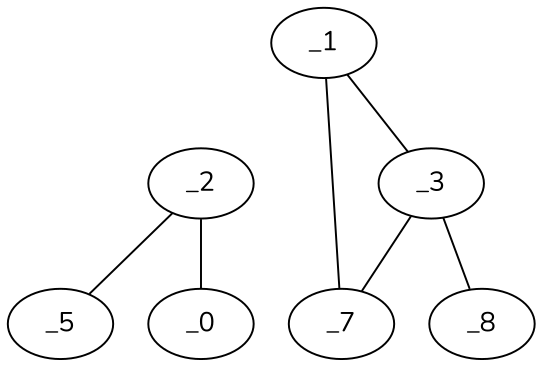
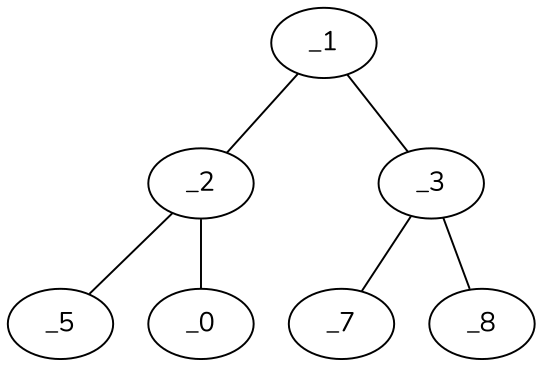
  graph {
    fontname=Nunito
    node [charge=0 chem=7 fontname=Nunito symbol="Cl " x=4.5981 y=-0.25]
    edge [fontname=Nunito valence=1]
    _1 [chem=1 symbol="C  " x=3.7321]
    _2 [chem=1 symbol="C  " y=0.25]
    _3 [chem=5 symbol="S  " x=2.866 y=0.25]
    _5 [x=5.4641]
    n5 [label=_0 y=1.25]
    _7 [x=2]
    _8 [chem=2 symbol="O  " x=2.866 y=1.25]
-   _1 -- _7 [valence=2]
+   _1 -- _2 [valence=2]
    _1 -- _3
    _2 -- _5
    _2 -- n5
    _3 -- _7
    _3 -- _8 [valence=2]
  }
